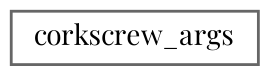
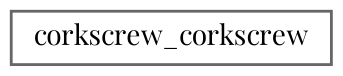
  digraph {
    rankdir=LR
    fontname="Playfair Display"
-   n1 [color=grey40 fillcolor=white fontname="Playfair Display" fontsize=10 height=0.2 label=corkscrew_args shape=box style=filled width=0.4]
+   n1 [color=grey40 fillcolor=white fontname="Playfair Display" fontsize=10 height=0.2 label=corkscrew_corkscrew shape=box style=filled width=0.4]
  }
